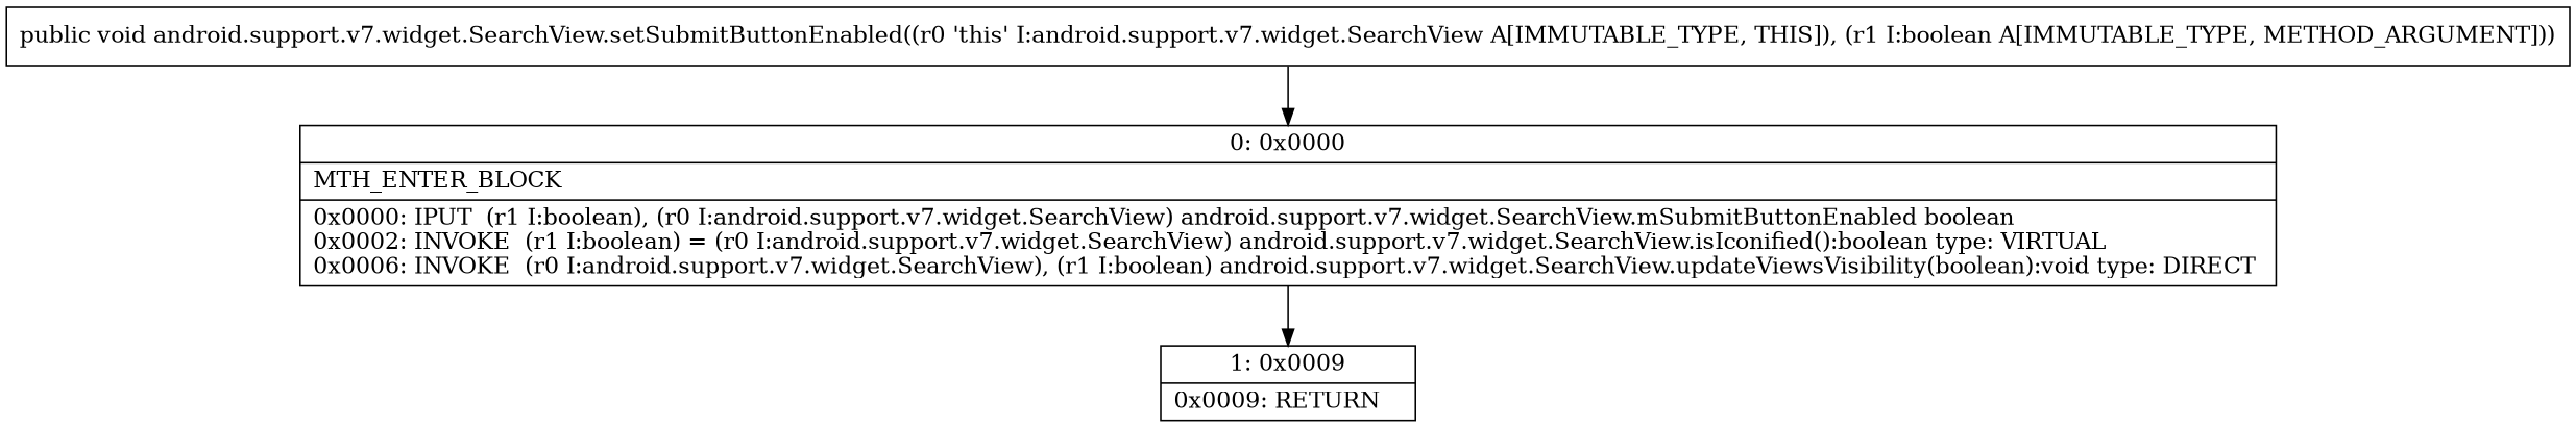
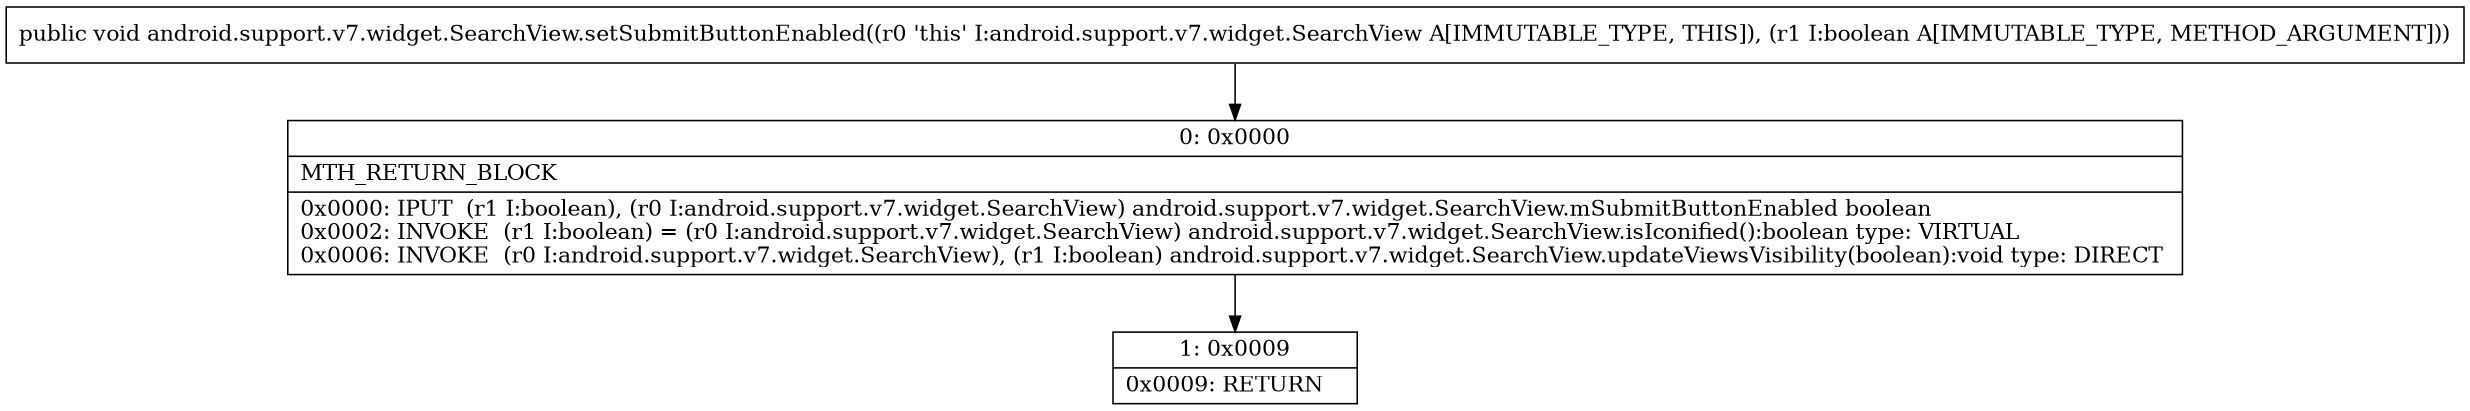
  digraph {
    node [shape=record]
-   n1 [label="{0\:\ 0x0000|MTH_ENTER_BLOCK\l|0x0000: IPUT  (r1 I:boolean), (r0 I:android.support.v7.widget.SearchView) android.support.v7.widget.SearchView.mSubmitButtonEnabled boolean \l0x0002: INVOKE  (r1 I:boolean) = (r0 I:android.support.v7.widget.SearchView) android.support.v7.widget.SearchView.isIconified():boolean type: VIRTUAL \l0x0006: INVOKE  (r0 I:android.support.v7.widget.SearchView), (r1 I:boolean) android.support.v7.widget.SearchView.updateViewsVisibility(boolean):void type: DIRECT \l}"]
+   n1 [label="{0\:\ 0x0000|MTH_RETURN_BLOCK\l|0x0000: IPUT  (r1 I:boolean), (r0 I:android.support.v7.widget.SearchView) android.support.v7.widget.SearchView.mSubmitButtonEnabled boolean \l0x0002: INVOKE  (r1 I:boolean) = (r0 I:android.support.v7.widget.SearchView) android.support.v7.widget.SearchView.isIconified():boolean type: VIRTUAL \l0x0006: INVOKE  (r0 I:android.support.v7.widget.SearchView), (r1 I:boolean) android.support.v7.widget.SearchView.updateViewsVisibility(boolean):void type: DIRECT \l}"]
    n2 [label="{1\:\ 0x0009|0x0009: RETURN   \l}"]
    n3 [label="{public void android.support.v7.widget.SearchView.setSubmitButtonEnabled((r0 'this' I:android.support.v7.widget.SearchView A[IMMUTABLE_TYPE, THIS]), (r1 I:boolean A[IMMUTABLE_TYPE, METHOD_ARGUMENT])) }"]
    n1 -> n2
    n3 -> n1
  }
